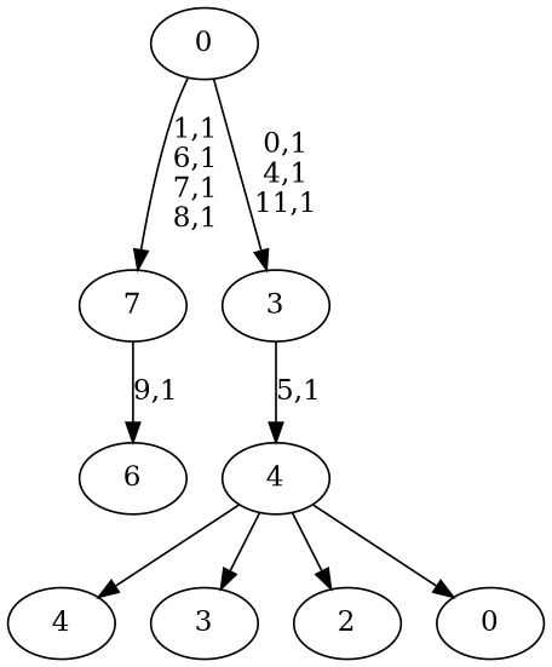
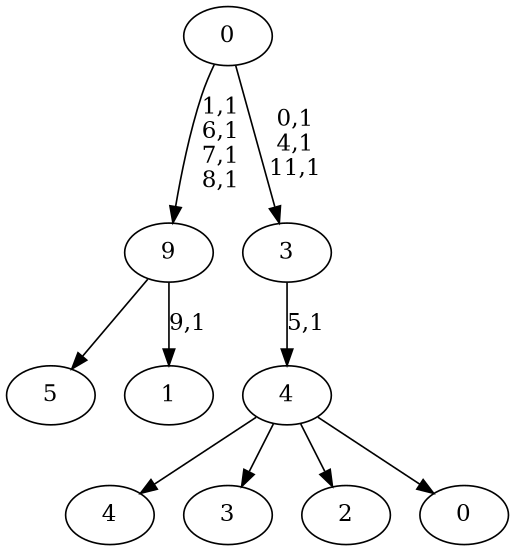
  digraph {
+   n1 [label=5]
    n2 [label=4]
    n3 [label=3]
    n4 [label=2]
-   n5 [label=6]
-   9 [label=7]
+   n5 [label=1]
+   9
    n7 [label=0]
    4
    3
    0
+   9 -> n1
    9 -> n5 [label="9,1"]
    4 -> n2
    4 -> n3
    4 -> n4
    4 -> n7
    3 -> 4 [label="5,1"]
    0 -> 9 [label="1,1\n6,1\n7,1\n8,1"]
    0 -> 3 [label="0,1\n4,1\n11,1"]
  }
